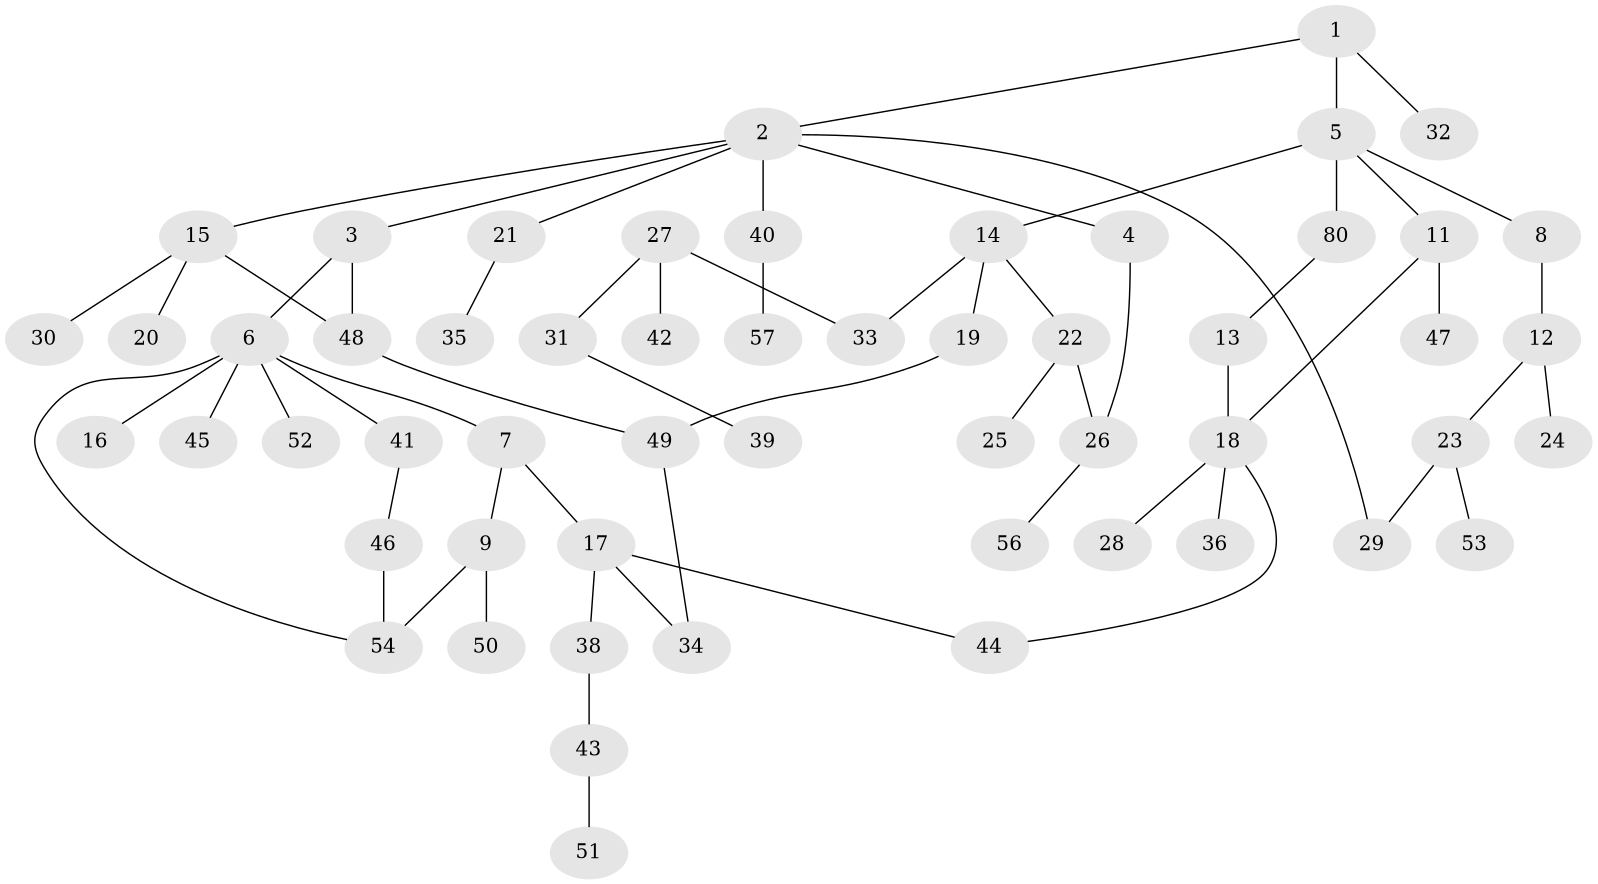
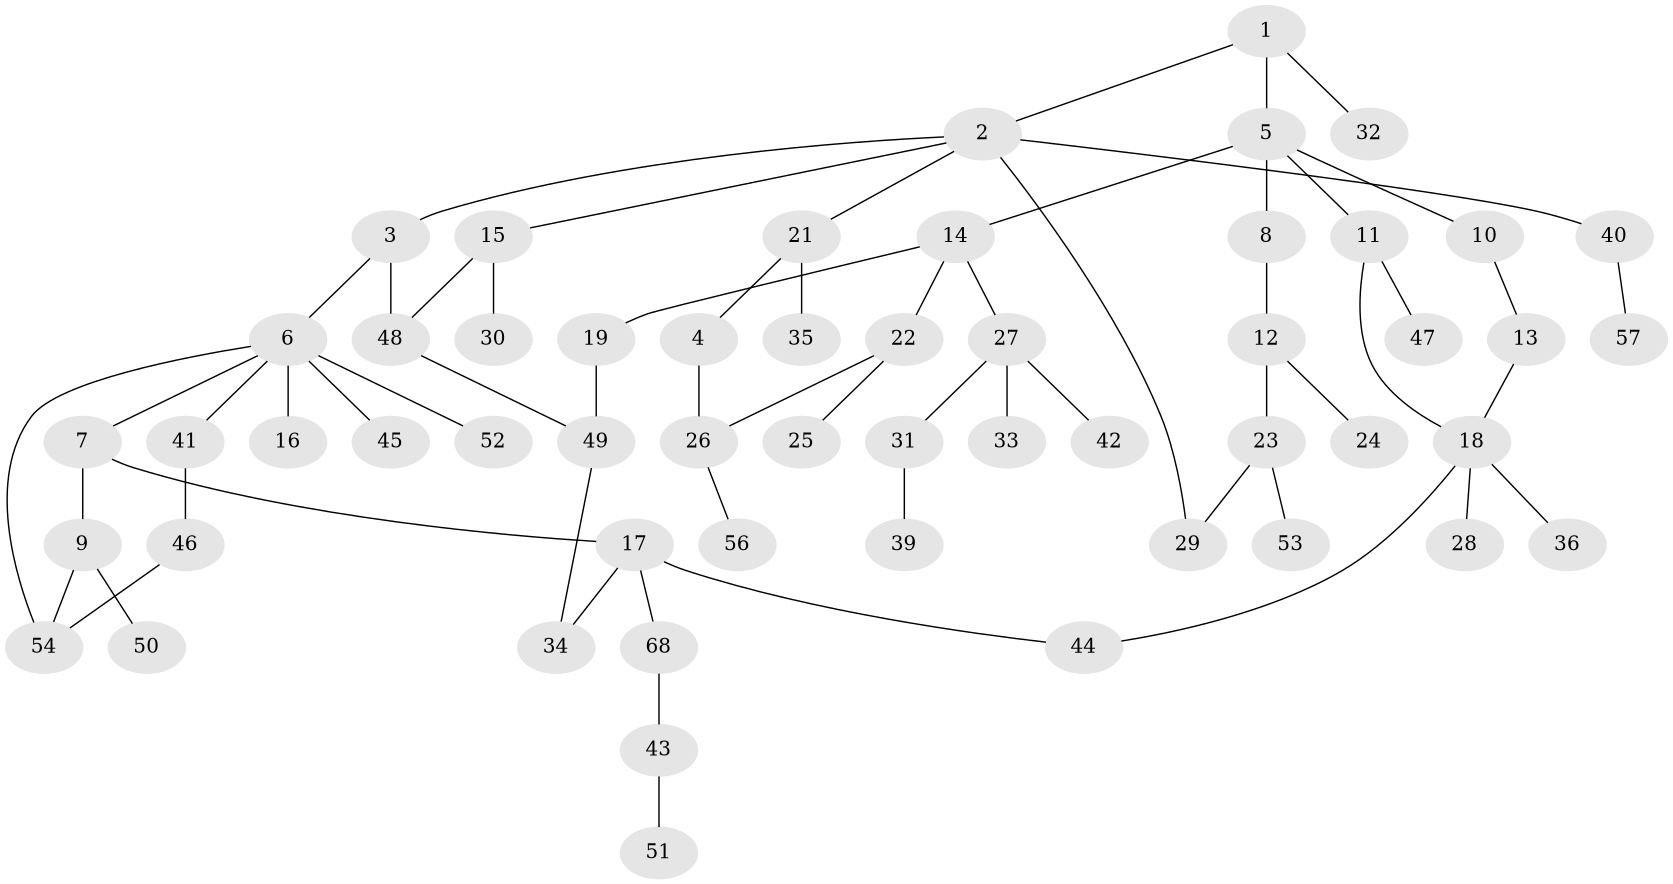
  graph {
    node [color=gray90 style=filled]
    1
    2
    5
    32
    3
    4
    15
    21
    29
    40
    8
-   10 [label=80]
+   10
    11
    14
    6
    48
    26
-   20
    30
    35
    57
    7
    16
    41
    45
    52
    54
    49
    56
    12
    13
    18
    47
    19
    22
    27
    9
    17
    46
    50
    34
-   38
+   38 [label=68]
    44
    23
    24
    28
    36
    53
    25
    31
    33
    42
    43
    39
    51
    1 -- 2
    1 -- 5
    1 -- 32
    2 -- 3
-   2 -- 4
+   21 -- 4
    2 -- 15
    2 -- 21
    2 -- 29
    2 -- 40
    5 -- 8
    5 -- 10
    5 -- 11
    5 -- 14
    3 -- 6
    3 -- 48
    4 -- 26
    15 -- 48
-   15 -- 20
    15 -- 30
    21 -- 35
    40 -- 57
    8 -- 12
    10 -- 13
    11 -- 18
    11 -- 47
    14 -- 19
    14 -- 22
-   14 -- 33
+   14 -- 27
    6 -- 7
    6 -- 16
    6 -- 41
    6 -- 45
    6 -- 52
    6 -- 54
    48 -- 49
    26 -- 56
    7 -- 9
    7 -- 17
    41 -- 46
    49 -- 34
    12 -- 23
    12 -- 24
    13 -- 18
    18 -- 44
    18 -- 28
    18 -- 36
    19 -- 49
    22 -- 26
    22 -- 25
    27 -- 31
    27 -- 33
    27 -- 42
    9 -- 54
    9 -- 50
    17 -- 34
    17 -- 38
    17 -- 44
    46 -- 54
    38 -- 43
    23 -- 29
    23 -- 53
    31 -- 39
    43 -- 51
  }
